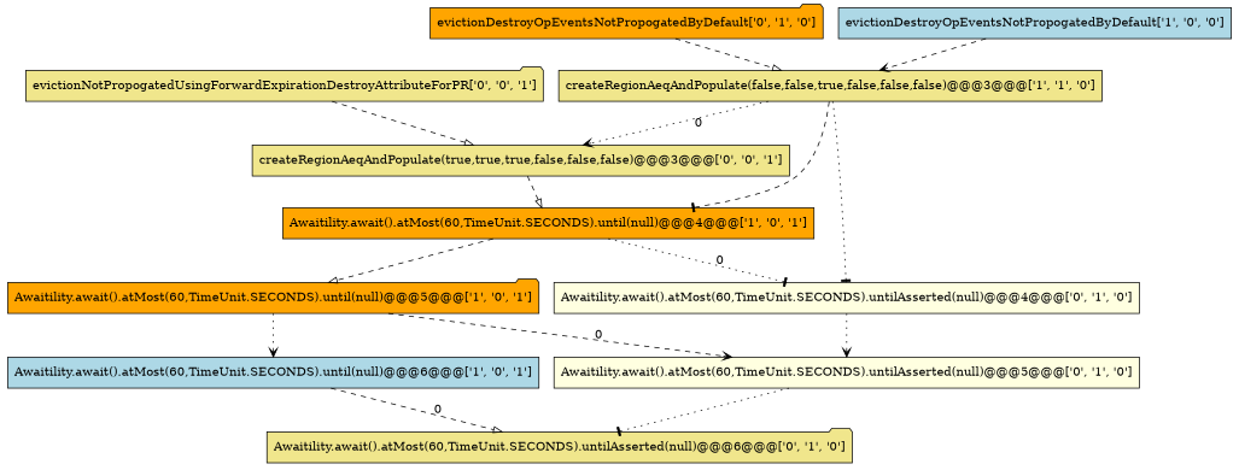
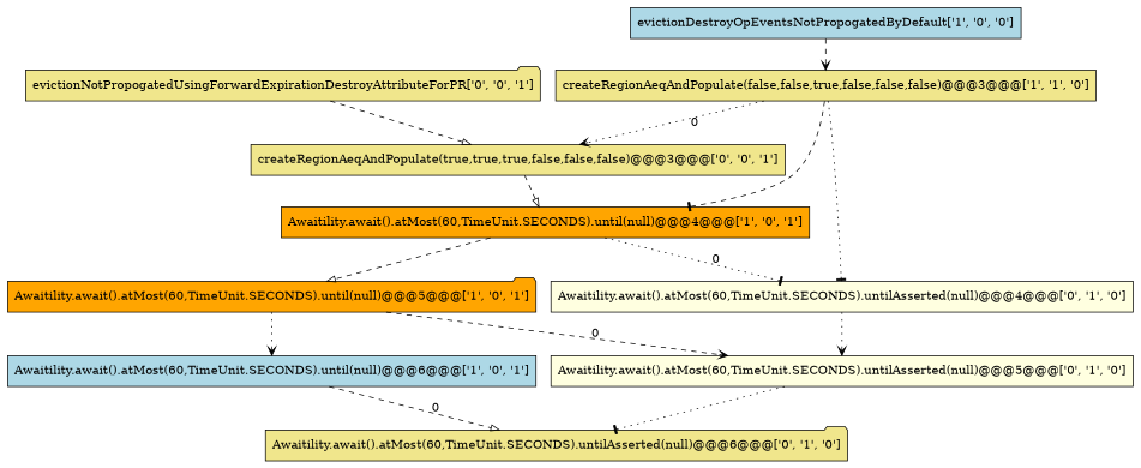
  digraph {
    node [fillcolor=khaki shape=box style=filled]
    edge [style=dashed arrowhead=onormal]
    n1 [label="createRegionAeqAndPopulate(true,true,true,false,false,false)@@@3@@@['0', '0', '1']"]
    n2 [fillcolor=orange label="Awaitility.await().atMost(60,TimeUnit.SECONDS).until(null)@@@4@@@['1', '0', '1']"]
-   n3 [fillcolor=orange label="evictionDestroyOpEventsNotPropogatedByDefault['0', '1', '0']" shape=folder]
    n4 [label="createRegionAeqAndPopulate(false,false,true,false,false,false)@@@3@@@['1', '1', '0']"]
    n5 [fillcolor=lightyellow label="Awaitility.await().atMost(60,TimeUnit.SECONDS).untilAsserted(null)@@@5@@@['0', '1', '0']"]
    n6 [label="Awaitility.await().atMost(60,TimeUnit.SECONDS).untilAsserted(null)@@@6@@@['0', '1', '0']" shape=folder]
    n7 [fillcolor=lightyellow label="Awaitility.await().atMost(60,TimeUnit.SECONDS).untilAsserted(null)@@@4@@@['0', '1', '0']"]
    n8 [fillcolor=orange label="Awaitility.await().atMost(60,TimeUnit.SECONDS).until(null)@@@5@@@['1', '0', '1']" shape=folder]
    n9 [fillcolor=lightblue label="evictionDestroyOpEventsNotPropogatedByDefault['1', '0', '0']"]
    n10 [fillcolor=lightblue label="Awaitility.await().atMost(60,TimeUnit.SECONDS).until(null)@@@6@@@['1', '0', '1']"]
    n11 [label="evictionNotPropogatedUsingForwardExpirationDestroyAttributeForPR['0', '0', '1']" shape=folder]
    n1 -> n2
    n2 -> n7 [label=0 style=dotted arrowhead=tee]
    n2 -> n8
-   n3 -> n4
    n4 -> n1 [label=0 style=dotted arrowhead=vee]
    n4 -> n2 [arrowhead=tee]
    n4 -> n7 [style=dotted arrowhead=tee]
    n5 -> n6 [style=dotted arrowhead=tee]
    n7 -> n5 [style=dotted arrowhead=vee]
    n8 -> n5 [label=0 arrowhead=vee]
    n8 -> n10 [style=dotted arrowhead=vee]
    n9 -> n4 [arrowhead=vee]
    n10 -> n6 [label=0]
    n11 -> n1
  }
